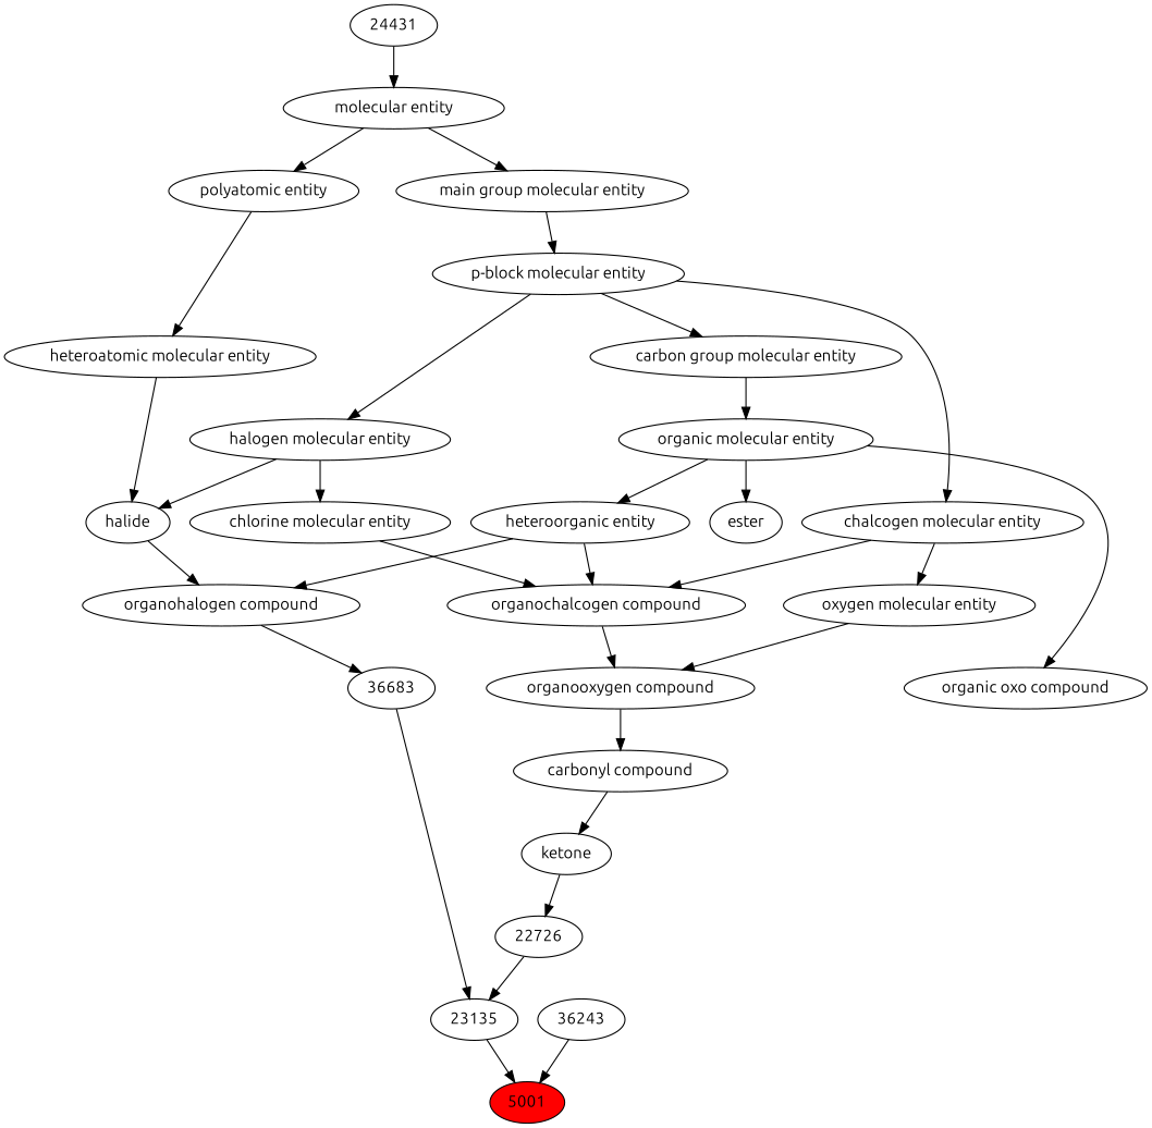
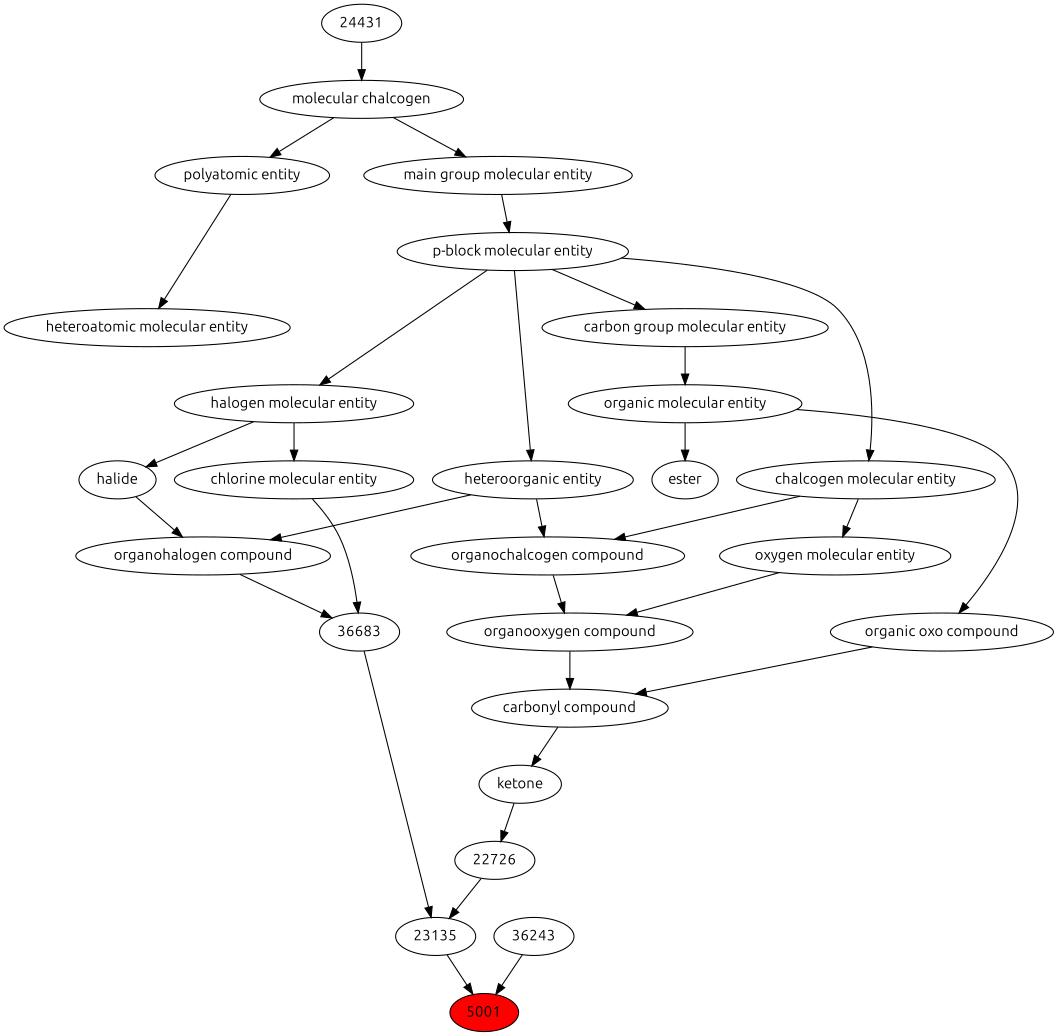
  digraph {
    fontname=Ubuntu
    node [fontname=Ubuntu]
    edge [fontname=Ubuntu]
    n1 [fillcolor=red label=5001 style=filled]
    n2 [label=23135]
    n3 [label=36243]
    n4 [label=36683]
    n5 [label=22726]
    n6 [label="organohalogen compound"]
    n7 [label="chlorine molecular entity"]
    n8 [label=ketone]
    n9 [label="carbonyl compound"]
    n10 [label=ester]
    n11 [label="heteroorganic entity"]
    n12 [label="organochalcogen compound"]
    n13 [label="organooxygen compound"]
    n14 [label=halide]
    n15 [label="halogen molecular entity"]
    n16 [label="organic oxo compound"]
    n17 [label="organic molecular entity"]
    n18 [label="heteroatomic molecular entity"]
    n19 [label="p-block molecular entity"]
    n20 [label="carbon group molecular entity"]
    n21 [label="chalcogen molecular entity"]
    n22 [label="oxygen molecular entity"]
    n23 [label="polyatomic entity"]
    n24 [label="main group molecular entity"]
-   n25 [label="molecular entity"]
+   n25 [label="molecular chalcogen"]
    n26 [label=24431]
    n2 -> n1
    n3 -> n1
    n4 -> n2
    n5 -> n2
    n6 -> n4
-   n7 -> n12
+   n7 -> n4
    n8 -> n5
    n9 -> n8
    n11 -> n6
    n11 -> n12
    n12 -> n13
    n13 -> n9
    n14 -> n6
    n15 -> n7
    n15 -> n14
+   n16 -> n9
    n17 -> n10
-   n17 -> n11
+   n19 -> n11
    n17 -> n16
-   n18 -> n14
    n19 -> n15
    n19 -> n20
    n19 -> n21
    n20 -> n17
    n21 -> n12
    n21 -> n22
    n22 -> n13
    n23 -> n18
    n24 -> n19
    n25 -> n23
    n25 -> n24
    n26 -> n25
  }
